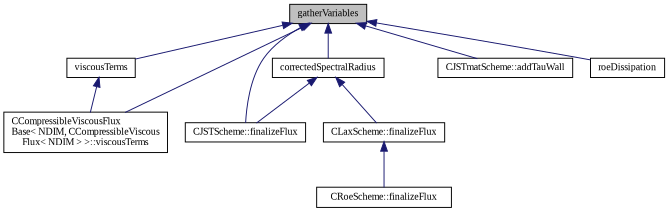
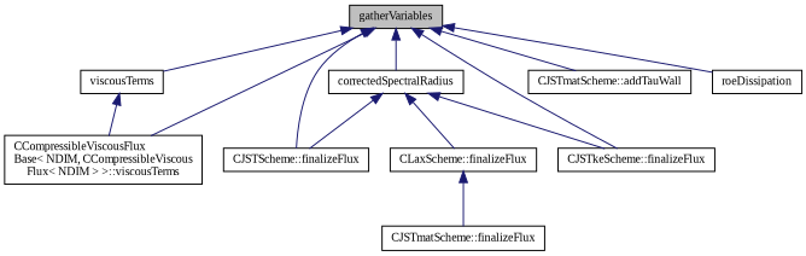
  digraph {
    fontname="Liberation Serif"
    rankdir=TB
    node [color=black fillcolor=white fontname="Liberation Serif" fontsize=10 shape=record style=filled]
    edge [color=midnightblue dir=back fontname="Liberation Serif" fontsize=10 labelfontname=Helvetica labelfontsize=10 style=solid]
    n1 [fillcolor=grey75 fontcolor=black height=0.2 label=gatherVariables width=0.4]
    n2 [height=0.2 label=viscousTerms width=0.4]
    n3 [height=0.2 label="CCompressibleViscousFlux\lBase\< NDIM, CCompressibleViscous\lFlux\< NDIM \> \>::viscousTerms" width=0.4]
    n4 [height=0.2 label=correctedSpectralRadius width=0.4]
    n5 [height=0.2 label="CJSTScheme::finalizeFlux" width=0.4]
+   n6 [height=0.2 label="CJSTkeScheme::finalizeFlux" width=0.4]
    n7 [height=0.2 label="CJSTmatScheme::addTauWall" width=0.4]
    n8 [height=0.2 label=roeDissipation width=0.4]
    n9 [height=0.2 label="CLaxScheme::finalizeFlux" width=0.4]
-   n10 [height=0.2 label="CRoeScheme::finalizeFlux" width=0.4]
+   n10 [height=0.2 label="CJSTmatScheme::finalizeFlux" width=0.4]
    n1 -> n2
    n1 -> n3
    n1 -> n4
    n1 -> n5
+   n1 -> n6
    n1 -> n7
    n1 -> n8
    n2 -> n3
    n4 -> n5
+   n4 -> n6
    n4 -> n9
    n9 -> n10
  }
